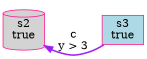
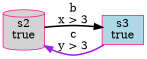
  digraph {
    rankdir=LR
    node [color=deeppink style=filled]
    edge [style=bold]
    n1 [label="s2\ntrue\n" fillcolor=lightgrey shape=cylinder]
    n2 [label="s3\ntrue\n" fillcolor=lightblue shape=box]
+   n1 -> n2 [label="b\nx > 3\n" color=black]
    n2 -> n1 [label="c\ny > 3\n" color=purple]
  }
